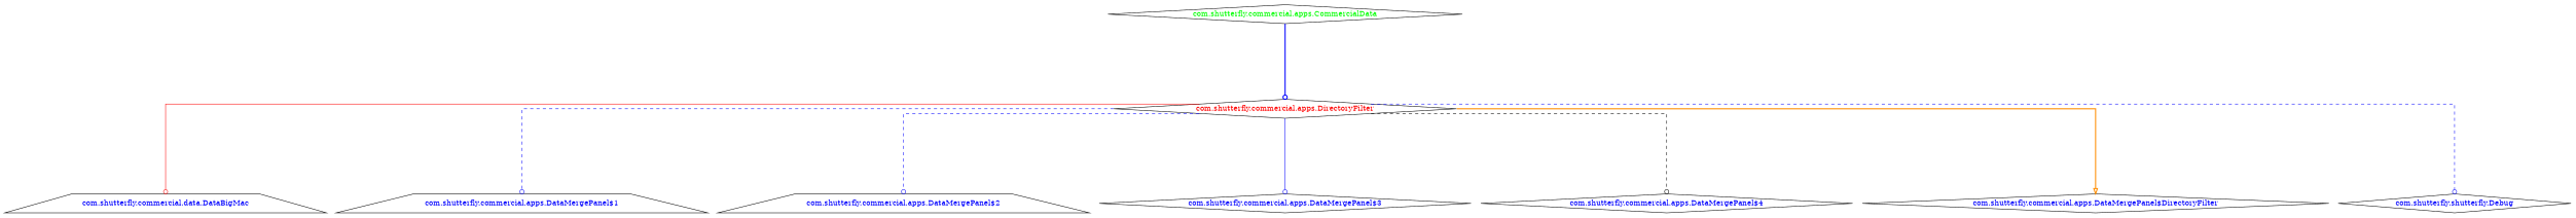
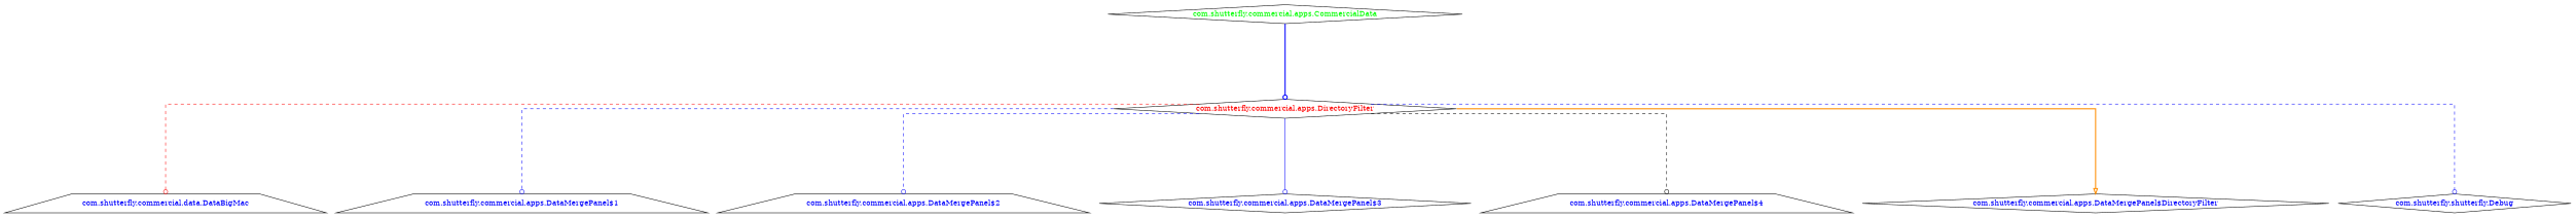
  digraph {
    concentrate=true
    rankdir=TB
    ranksep=2.0
    splines=ortho
    node [fontcolor=blue shape=diamond]
    edge [arrowhead=odot color=blue style=dashed]
    n1 [fontcolor=red label="com.shutterfly.commercial.apps.DirectoryFilter"]
    "com.shutterfly.commercial.data.DataBigMac" [shape=trapezium]
    "com.shutterfly.commercial.apps.DataMergePanel$1" [shape=trapezium]
    "com.shutterfly.commercial.apps.DataMergePanel$2" [shape=trapezium]
    "com.shutterfly.commercial.apps.DataMergePanel$3"
-   "com.shutterfly.commercial.apps.DataMergePanel$4"
+   "com.shutterfly.commercial.apps.DataMergePanel$4" [shape=trapezium]
    "com.shutterfly.commercial.apps.DataMergePanel$DirectoryFilter"
    n8 [label="com.shutterfly.shutterfly.Debug"]
    "com.shutterfly.commercial.apps.CommercialData" [fontcolor=green]
-   n1 -> "com.shutterfly.commercial.data.DataBigMac" [color=red style=solid]
+   n1 -> "com.shutterfly.commercial.data.DataBigMac" [color=red]
    n1 -> "com.shutterfly.commercial.apps.DataMergePanel$1"
    n1 -> "com.shutterfly.commercial.apps.DataMergePanel$2"
    n1 -> "com.shutterfly.commercial.apps.DataMergePanel$3" [style=solid]
    n1 -> "com.shutterfly.commercial.apps.DataMergePanel$4" [color=black]
    n1 -> "com.shutterfly.commercial.apps.DataMergePanel$DirectoryFilter" [arrowhead=onormal color=darkorange style=bold]
    n1 -> n8
    "com.shutterfly.commercial.apps.CommercialData" -> n1 [style=bold]
  }
